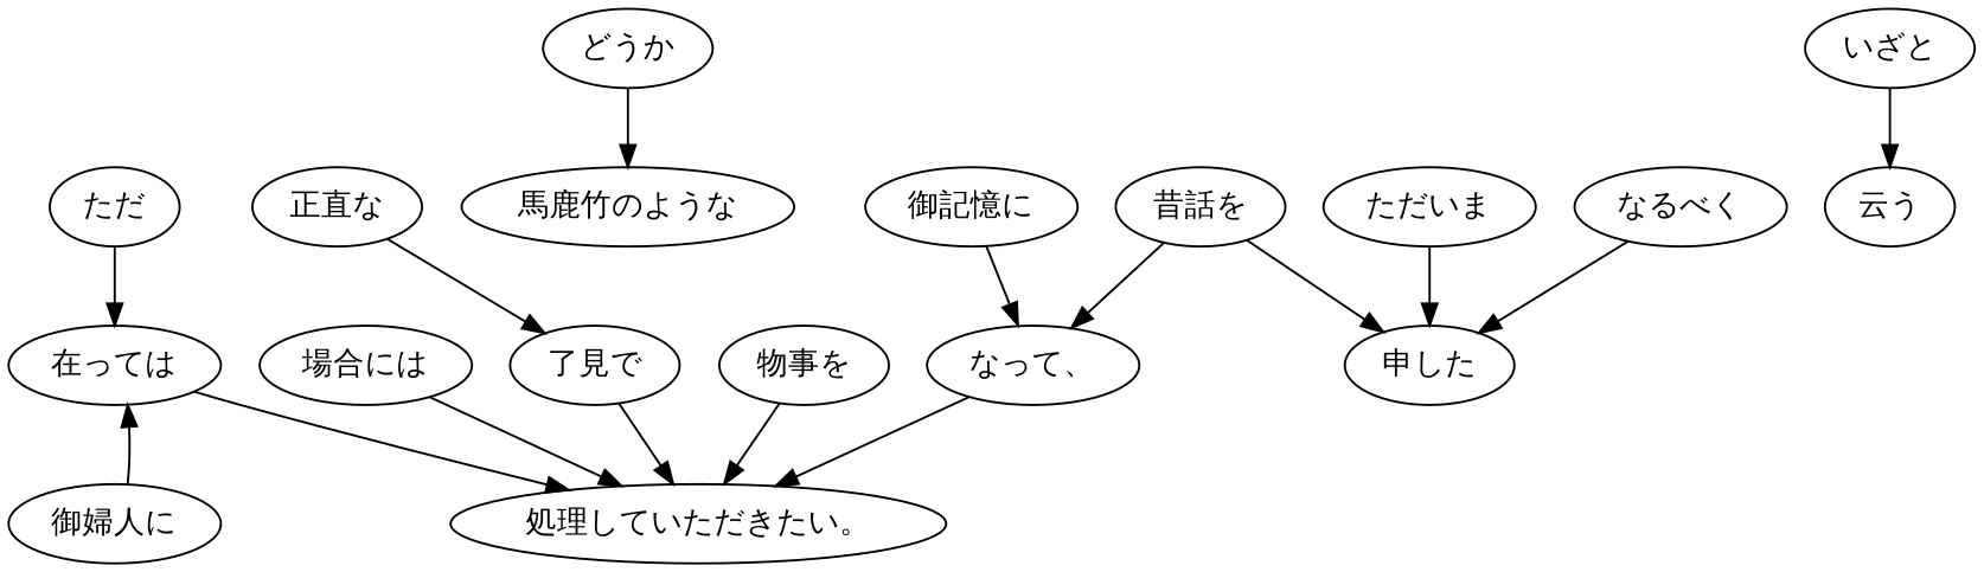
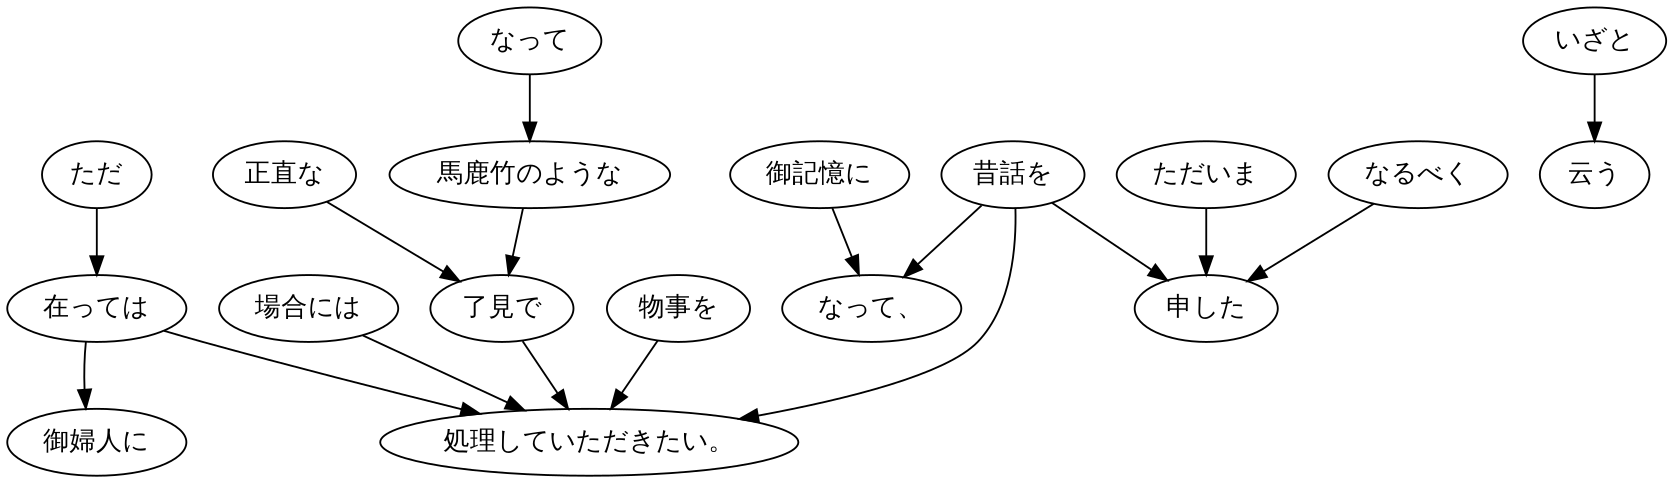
  digraph {
    n1 [label="ただ"]
    n2 [label="在っては"]
    n3 [label="処理していただきたい。"]
    n4 [label="御婦人に"]
    n5 [label="なるべく"]
    n6 [label="申した"]
    n7 [label="ただいま"]
    n8 [label="昔話を"]
    n9 [label="なって、"]
    n10 [label="御記憶に"]
    n11 [label="いざと"]
    n12 [label="云う"]
    n13 [label="場合には"]
-   n14 [label="どうか"]
+   n14 [label="なって"]
    n15 [label="馬鹿竹のような"]
    n16 [label="了見で"]
    n17 [label="正直な"]
    n18 [label="物事を"]
    n1 -> n2
    n2 -> n3
-   n4 -> n2
+   n2 -> n4
    n5 -> n6
    n7 -> n6
    n8 -> n6
    n8 -> n9
-   n9 -> n3
+   n8 -> n3
    n10 -> n9
    n11 -> n12
    n13 -> n3
    n14 -> n15
+   n15 -> n16
    n16 -> n3
    n17 -> n16
    n18 -> n3
  }
